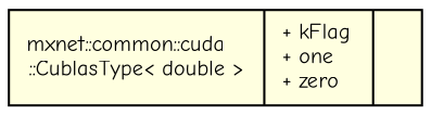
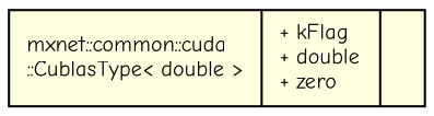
  digraph {
    rankdir=LR
    fontname="Comic Neue"
-   n1 [color=black fillcolor=lightyellow fontcolor=black fontname="Comic Neue" fontsize=10 height=0.2 label="{mxnet::common::cuda\l::CublasType\< double \>\n|+ kFlag\l+ one\l+ zero\l|}" shape=record style=filled width=0.4]
+   n1 [color=black fillcolor=lightyellow fontcolor=black fontname="Comic Neue" fontsize=10 height=0.2 label="{mxnet::common::cuda\l::CublasType\< double \>\n|+ kFlag\l+ double\l+ zero\l|}" shape=record style=filled width=0.4]
  }
